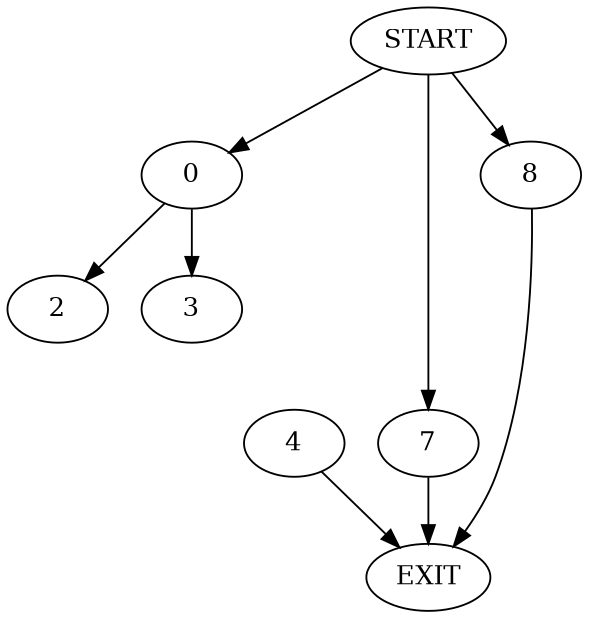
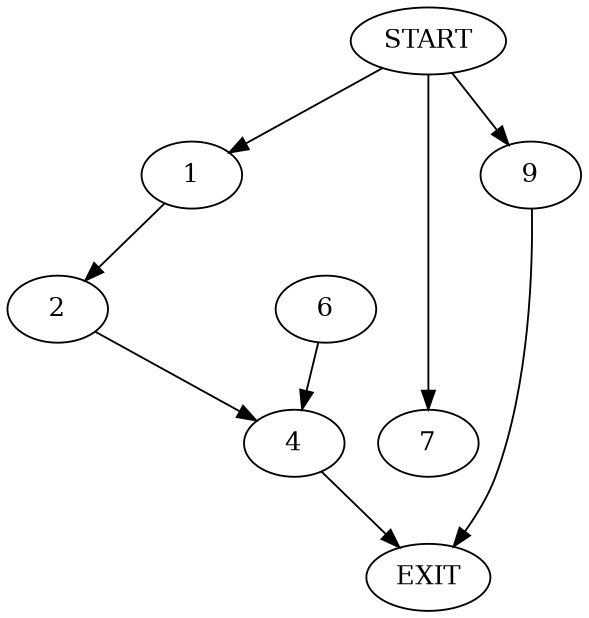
  digraph {
    n1 [label=START]
-   1 [label=0]
+   1
    7
-   8
+   8 [label=9]
    2
-   3
    n7 [label=EXIT]
    4
+   6
    n1 -> 1
    n1 -> 7
    n1 -> 8
    1 -> 2
-   1 -> 3
-   7 -> n7
    8 -> n7
+   2 -> 4
    4 -> n7
+   6 -> 4
  }
